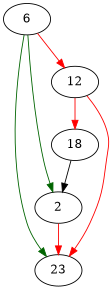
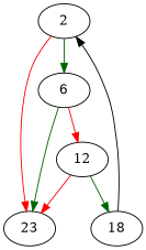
  strict digraph {
    edge [color=red cond=true]
    2 [entry=true]
    n2 [label=6]
    23
    12
    18
-   n2 -> 2 [color=darkgreen]
+   2 -> n2 [color=darkgreen]
    2 -> 23 [cond=false]
    n2 -> 23 [color=darkgreen]
    n2 -> 12 [cond=false]
    12 -> 23
-   12 -> 18 [cond=false]
+   12 -> 18 [color=darkgreen cond=false]
    18 -> 2 [color="" cond=""]
  }
